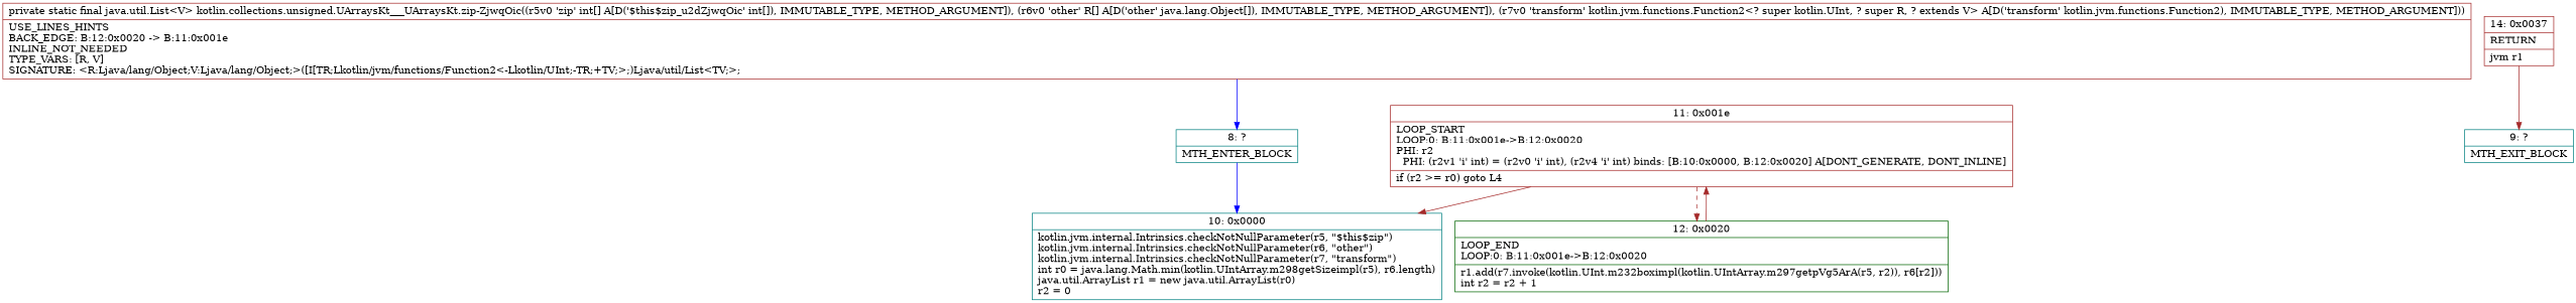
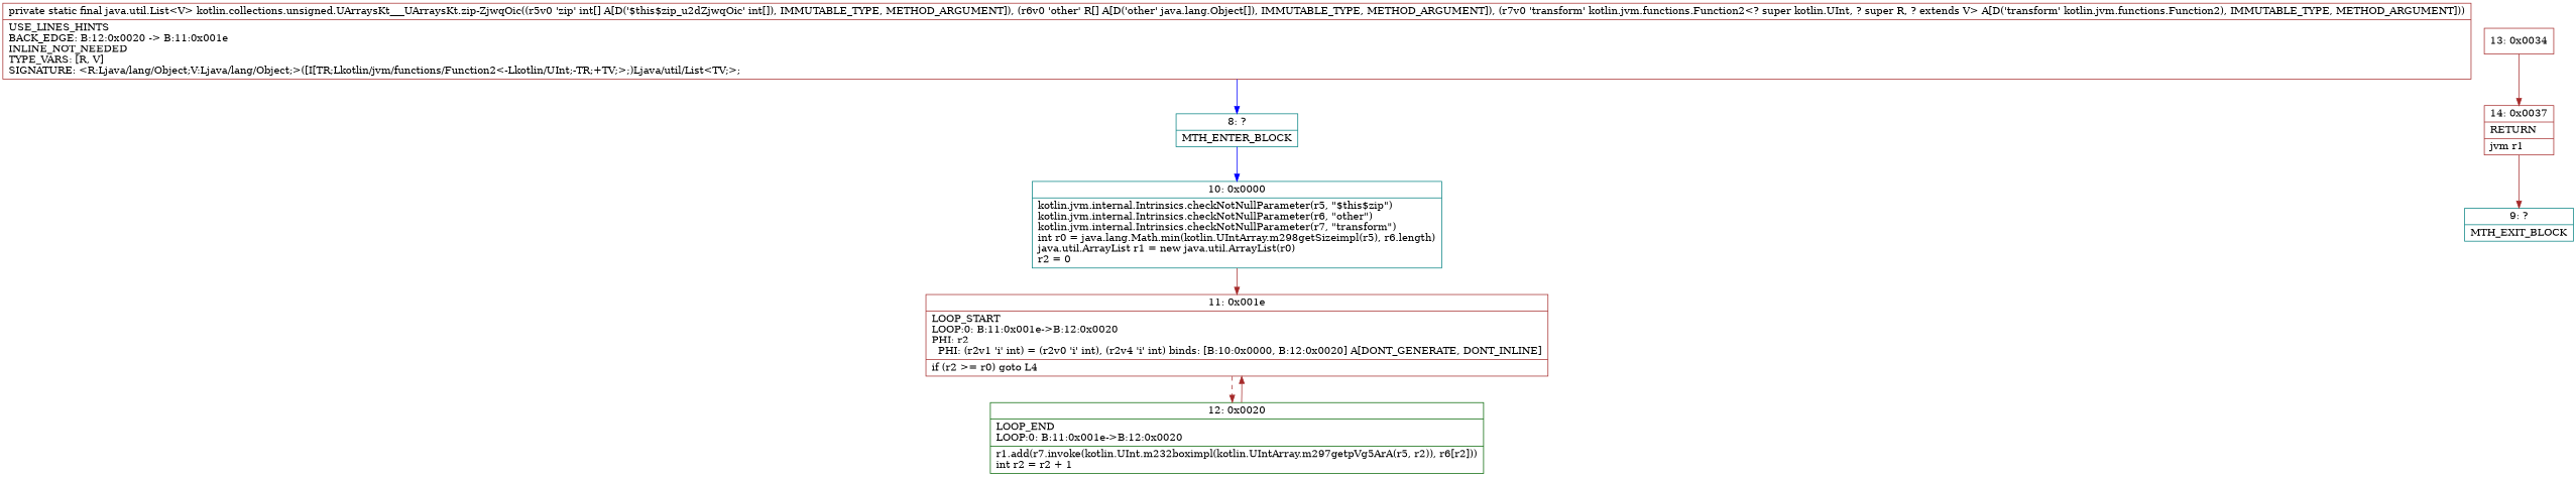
  digraph {
    node [color=brown shape=record]
    edge [color=brown]
    n1 [color=teal label="{8\:\ ?|MTH_ENTER_BLOCK\l}"]
    n2 [color=teal label="{10\:\ 0x0000|kotlin.jvm.internal.Intrinsics.checkNotNullParameter(r5, \"$this$zip\")\lkotlin.jvm.internal.Intrinsics.checkNotNullParameter(r6, \"other\")\lkotlin.jvm.internal.Intrinsics.checkNotNullParameter(r7, \"transform\")\lint r0 = java.lang.Math.min(kotlin.UIntArray.m298getSizeimpl(r5), r6.length)\ljava.util.ArrayList r1 = new java.util.ArrayList(r0)\lr2 = 0\l}"]
    n3 [label="{11\:\ 0x001e|LOOP_START\lLOOP:0: B:11:0x001e\-\>B:12:0x0020\lPHI: r2 \l  PHI: (r2v1 'i' int) = (r2v0 'i' int), (r2v4 'i' int) binds: [B:10:0x0000, B:12:0x0020] A[DONT_GENERATE, DONT_INLINE]\l|if (r2 \>= r0) goto L4\l}"]
    n4 [color=darkgreen label="{12\:\ 0x0020|LOOP_END\lLOOP:0: B:11:0x001e\-\>B:12:0x0020\l|r1.add(r7.invoke(kotlin.UInt.m232boximpl(kotlin.UIntArray.m297getpVg5ArA(r5, r2)), r6[r2]))\lint r2 = r2 + 1\l}"]
+   n5 [label="{13\:\ 0x0034}"]
    n6 [label="{14\:\ 0x0037|RETURN\l|jvm r1\l}"]
    n7 [color=teal label="{9\:\ ?|MTH_EXIT_BLOCK\l}"]
    n8 [label="{private static final java.util.List\<V\> kotlin.collections.unsigned.UArraysKt___UArraysKt.zip\-ZjwqOic((r5v0 'zip' int[] A[D('$this$zip_u2dZjwqOic' int[]), IMMUTABLE_TYPE, METHOD_ARGUMENT]), (r6v0 'other' R[] A[D('other' java.lang.Object[]), IMMUTABLE_TYPE, METHOD_ARGUMENT]), (r7v0 'transform' kotlin.jvm.functions.Function2\<? super kotlin.UInt, ? super R, ? extends V\> A[D('transform' kotlin.jvm.functions.Function2), IMMUTABLE_TYPE, METHOD_ARGUMENT]))  | USE_LINES_HINTS\lBACK_EDGE: B:12:0x0020 \-\> B:11:0x001e\lINLINE_NOT_NEEDED\lTYPE_VARS: [R, V]\lSIGNATURE: \<R:Ljava\/lang\/Object;V:Ljava\/lang\/Object;\>([I[TR;Lkotlin\/jvm\/functions\/Function2\<\-Lkotlin\/UInt;\-TR;+TV;\>;)Ljava\/util\/List\<TV;\>;\l}"]
    n1 -> n2 [color=blue]
-   n3 -> n2
+   n2 -> n3
    n3 -> n4 [style=dashed]
    n4 -> n3
+   n5 -> n6
    n6 -> n7
    n8 -> n1 [color=blue]
  }
